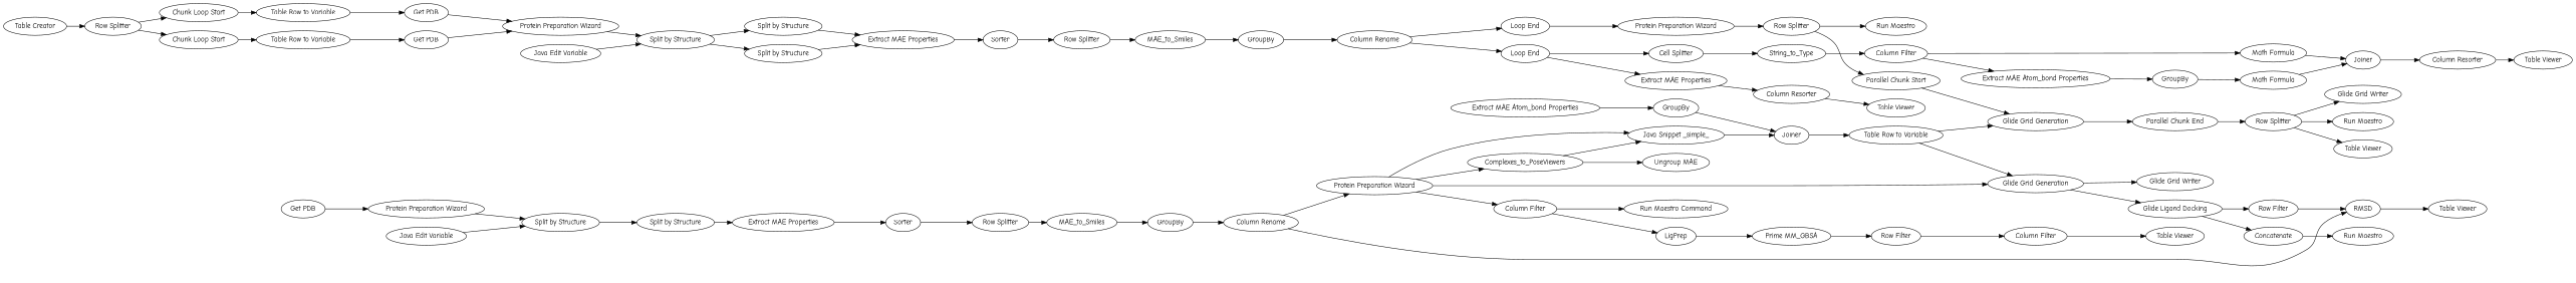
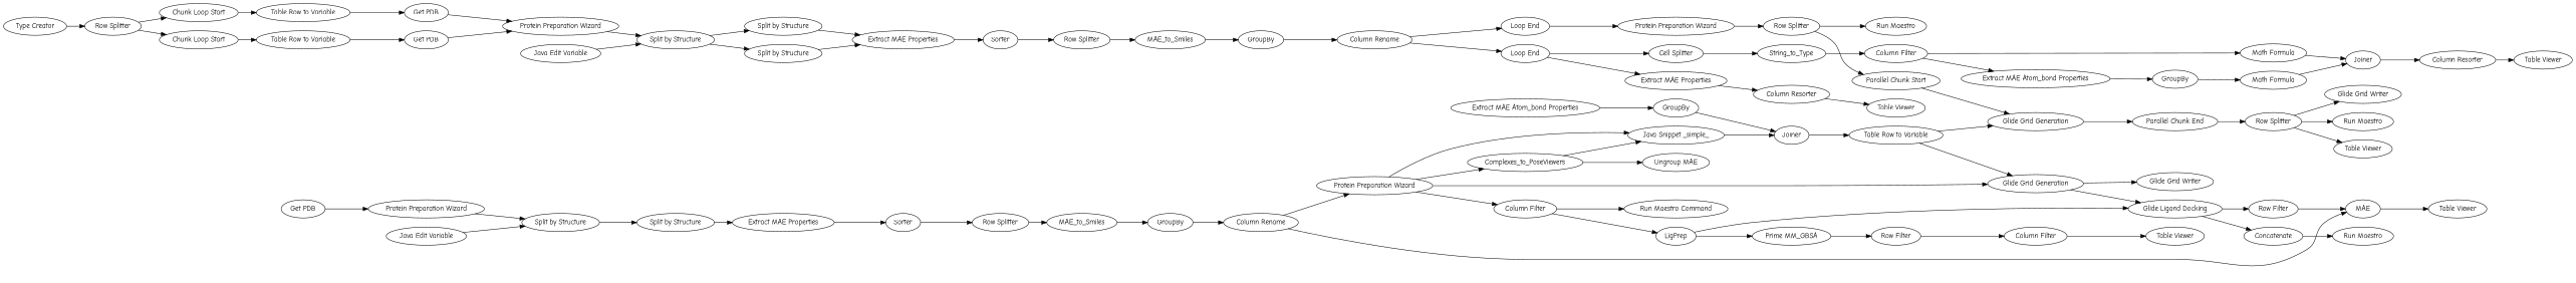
  digraph {
    fontname="Comic Neue"
    rankdir=LR
    node [fontname="Comic Neue"]
    edge [fontname="Comic Neue"]
    n1 [label="Parallel Chunk Start"]
    n2 [label="Glide Grid Generation"]
    n3 [label="Parallel Chunk End"]
    n4 [label="Java Snippet _simple_"]
    n5 [label=Joiner]
    n6 [label="Row Splitter"]
    n7 [label="Column Rename"]
-   n8 [label=RMSD]
+   n8 [label=MAE]
    n9 [label="Protein Preparation Wizard"]
    n10 [label="Table Viewer"]
    n11 [label=Complexes_to_PoseViewers]
    n12 [label="Glide Grid Generation"]
    n13 [label="Column Filter"]
    n14 [label="Ungroup MAE"]
    n15 [label="Prime MM_GBSA"]
    n16 [label="Row Filter"]
    n17 [label="Column Filter"]
    n18 [label="Table Viewer"]
    n19 [label=Joiner]
    n20 [label="Column Resorter"]
    n21 [label="Table Viewer"]
    n22 [label=GroupBy]
    n23 [label="Glide Grid Writer"]
    n24 [label="Glide Ligand Docking"]
    n25 [label=Concatenate]
    n26 [label="Row Filter"]
    n27 [label=LigPrep]
    n28 [label="Run Maestro Command"]
    n29 [label="Get PDB"]
    n30 [label="Protein Preparation Wizard"]
    n31 [label="Split by Structure"]
    n32 [label="Split by Structure"]
    n33 [label="Loop End"]
    n34 [label="Cell Splitter"]
    n35 [label="Extract MAE Properties"]
    n36 [label=String_to_Type]
    n37 [label="Column Resorter"]
    n38 [label="Column Filter"]
    n39 [label="Split by Structure"]
    n40 [label="Split by Structure"]
    n41 [label="Split by Structure"]
    n42 [label="Extract MAE Properties"]
    n43 [label=Sorter]
    n44 [label="Extract MAE Properties"]
    n45 [label="Run Maestro"]
    n46 [label="Table Viewer"]
    n47 [label="Glide Grid Writer"]
    n48 [label="Run Maestro"]
    n49 [label="Table Viewer"]
    n50 [label="Loop End"]
    n51 [label="Protein Preparation Wizard"]
    n52 [label="Row Splitter"]
    n53 [label="Run Maestro"]
    n54 [label="Get PDB"]
    n55 [label="Protein Preparation Wizard"]
    n56 [label="Row Splitter"]
    n57 [label=MAE_to_Smiles]
    n58 [label="Table Row to Variable"]
    n59 [label="Math Formula"]
    n60 [label="Extract MAE Atom_bond Properties"]
    n61 [label=GroupBy]
    n62 [label="Math Formula"]
    n63 [label="Table Row to Variable"]
    n64 [label=GroupBy]
-   n65 [label="Table Creator"]
+   n65 [label="Type Creator"]
    n66 [label="Row Splitter"]
    n67 [label="Chunk Loop Start"]
    n68 [label="Chunk Loop Start"]
    n69 [label="Table Row to Variable"]
    n70 [label="Column Rename"]
    n71 [label=Sorter]
    n72 [label="Row Splitter"]
    n73 [label=MAE_to_Smiles]
    n74 [label="Java Edit Variable"]
    n75 [label="Get PDB"]
    n76 [label="Extract MAE Atom_bond Properties"]
    n77 [label=GroupBy]
    n78 [label="Java Edit Variable"]
    n1 -> n2
    n2 -> n3
    n3 -> n6
    n4 -> n5
    n5 -> n58
    n6 -> n45
    n6 -> n46
    n6 -> n47
    n7 -> n8
    n7 -> n9
    n8 -> n10
    n9 -> n4
    n9 -> n11
    n9 -> n12
    n9 -> n13
    n11 -> n4
    n11 -> n14
    n12 -> n23
    n12 -> n24
    n13 -> n27
    n13 -> n28
    n15 -> n16
    n16 -> n17
    n17 -> n18
    n19 -> n20
    n20 -> n21
    n22 -> n7
    n24 -> n25
    n24 -> n26
    n25 -> n48
    n26 -> n8
    n27 -> n15
+   n27 -> n24
    n29 -> n30
    n30 -> n31
    n31 -> n32
    n32 -> n44
    n33 -> n34
    n33 -> n35
    n34 -> n36
    n35 -> n37
    n36 -> n38
    n37 -> n49
    n38 -> n59
    n38 -> n60
    n39 -> n40
    n39 -> n41
    n40 -> n42
    n41 -> n42
    n42 -> n43
    n43 -> n56
    n44 -> n71
    n50 -> n51
    n51 -> n52
    n52 -> n1
    n52 -> n53
    n54 -> n55
    n55 -> n39
    n56 -> n57
    n57 -> n64
    n58 -> n2
    n58 -> n12
    n59 -> n19
    n60 -> n61
    n61 -> n62
    n62 -> n19
    n63 -> n54
    n64 -> n70
    n65 -> n66
    n66 -> n67
    n66 -> n68
    n67 -> n69
    n68 -> n63
    n69 -> n75
    n70 -> n33
    n70 -> n50
    n71 -> n72
    n72 -> n73
    n73 -> n22
    n74 -> n31
    n75 -> n55
    n76 -> n77
    n77 -> n5
    n78 -> n39
  }
